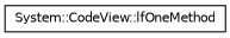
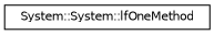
  digraph {
    rankdir=LR
-   n1 [color=black fillcolor=white fontname=Helvetica fontsize=10 height=0.2 label="System::CodeView::lfOneMethod" shape=record style=filled width=0.4]
+   n1 [color=black fillcolor=white fontname=Helvetica fontsize=10 height=0.2 label="System::System::lfOneMethod" shape=record style=filled width=0.4]
  }
